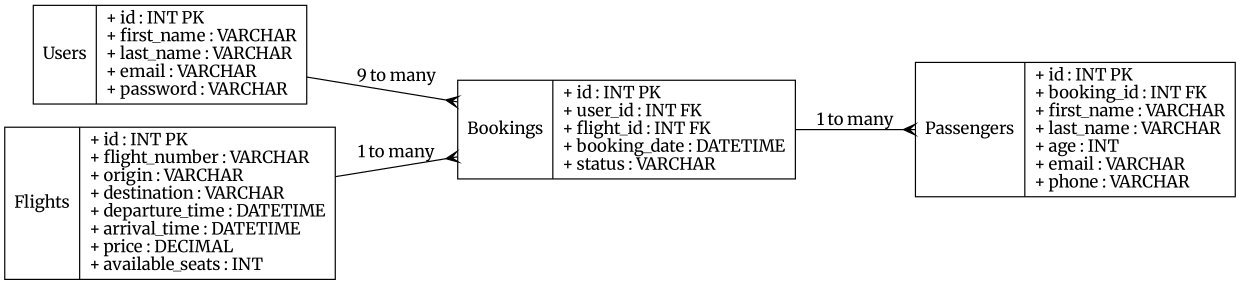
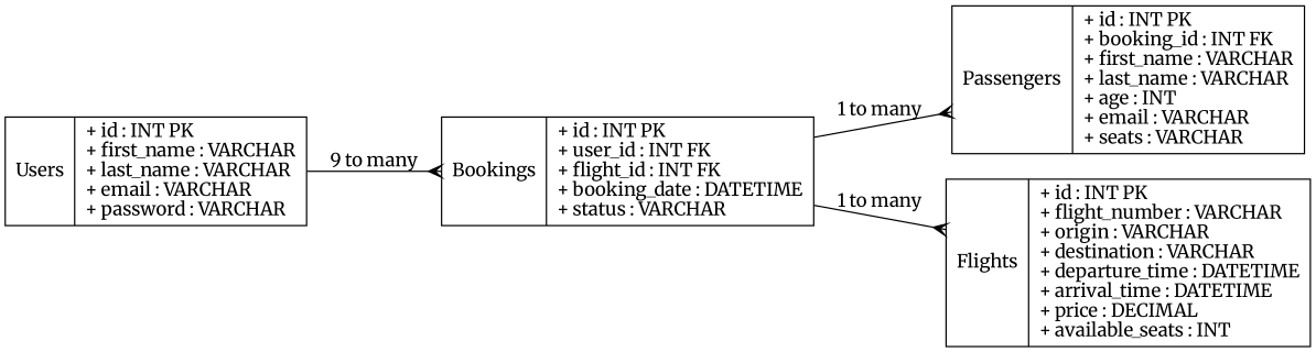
  digraph {
    fontname=Merriweather
    rankdir=LR
    node [fontname=Merriweather shape=record]
    edge [arrowhead=crow fontname=Merriweather]
    n1 [label="{Users|+ id : INT PK\l+ first_name : VARCHAR\l+ last_name : VARCHAR\l+ email : VARCHAR\l+ password : VARCHAR\l}"]
    n2 [label="{Bookings|+ id : INT PK\l+ user_id : INT FK\l+ flight_id : INT FK\l+ booking_date : DATETIME\l+ status : VARCHAR\l}"]
-   n3 [label="{Passengers|+ id : INT PK\l+ booking_id : INT FK\l+ first_name : VARCHAR\l+ last_name : VARCHAR\l+ age : INT\l+ email : VARCHAR\l+ phone : VARCHAR\l}"]
+   n3 [label="{Passengers|+ id : INT PK\l+ booking_id : INT FK\l+ first_name : VARCHAR\l+ last_name : VARCHAR\l+ age : INT\l+ email : VARCHAR\l+ seats : VARCHAR\l}"]
    n4 [label="{Flights|+ id : INT PK\l+ flight_number : VARCHAR\l+ origin : VARCHAR\l+ destination : VARCHAR\l+ departure_time : DATETIME\l+ arrival_time : DATETIME\l+ price : DECIMAL\l+ available_seats : INT\l}"]
    n1 -> n2 [label="9 to many"]
    n2 -> n3 [label="1 to many"]
-   n4 -> n2 [label="1 to many"]
+   n2 -> n4 [label="1 to many"]
  }
